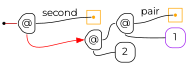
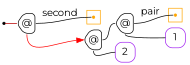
  digraph {
    labeldistance=0
    nodesep=.175
    rankdir=LR
    ranksep=.175
    fontname=Montserrat
    node [color="#000000" fixedsize=true orientation=90 shape=point fontname=Montserrat style=rounded]
    edge [arrowhead=none arrowtail=none headport=w tailport=e fontname=Montserrat]
    ndcluster_nd99 [color=orange style=""]
    ndcluster_nd44 [color=orange style=""]
    nd1 [color="" orientation="" style=""]
    n4 [height=.4 label="@" shape=house width=.4]
    n5 [height=.4 label="@" shape=house width=.4]
    n6 [height=.4 label="@" shape=house width=.4]
-   n7 [height=.4 label=2 shape=square width=.4]
+   n7 [color=purple height=.4 label=2 shape=square width=.4]
    n8 [color=purple height=.4 label=1 shape=square width=.4]
    subgraph cluster_1 {
      color=orange
      style=fill
      ndcluster_nd99
    }
    subgraph cluster_2 {
      color=orange
      style=fill
      ndcluster_nd44
    }
    nd1 -> n4 [color="#b70000"]
    n4 -> ndcluster_nd44 [label=second]
    n4 -> n5 [arrowhead=normal color=red tailport=s]
    n5 -> n6
    n5 -> n7 [tailport=s]
    n6 -> ndcluster_nd99 [label=pair]
    n6 -> n8 [tailport=s]
  }
